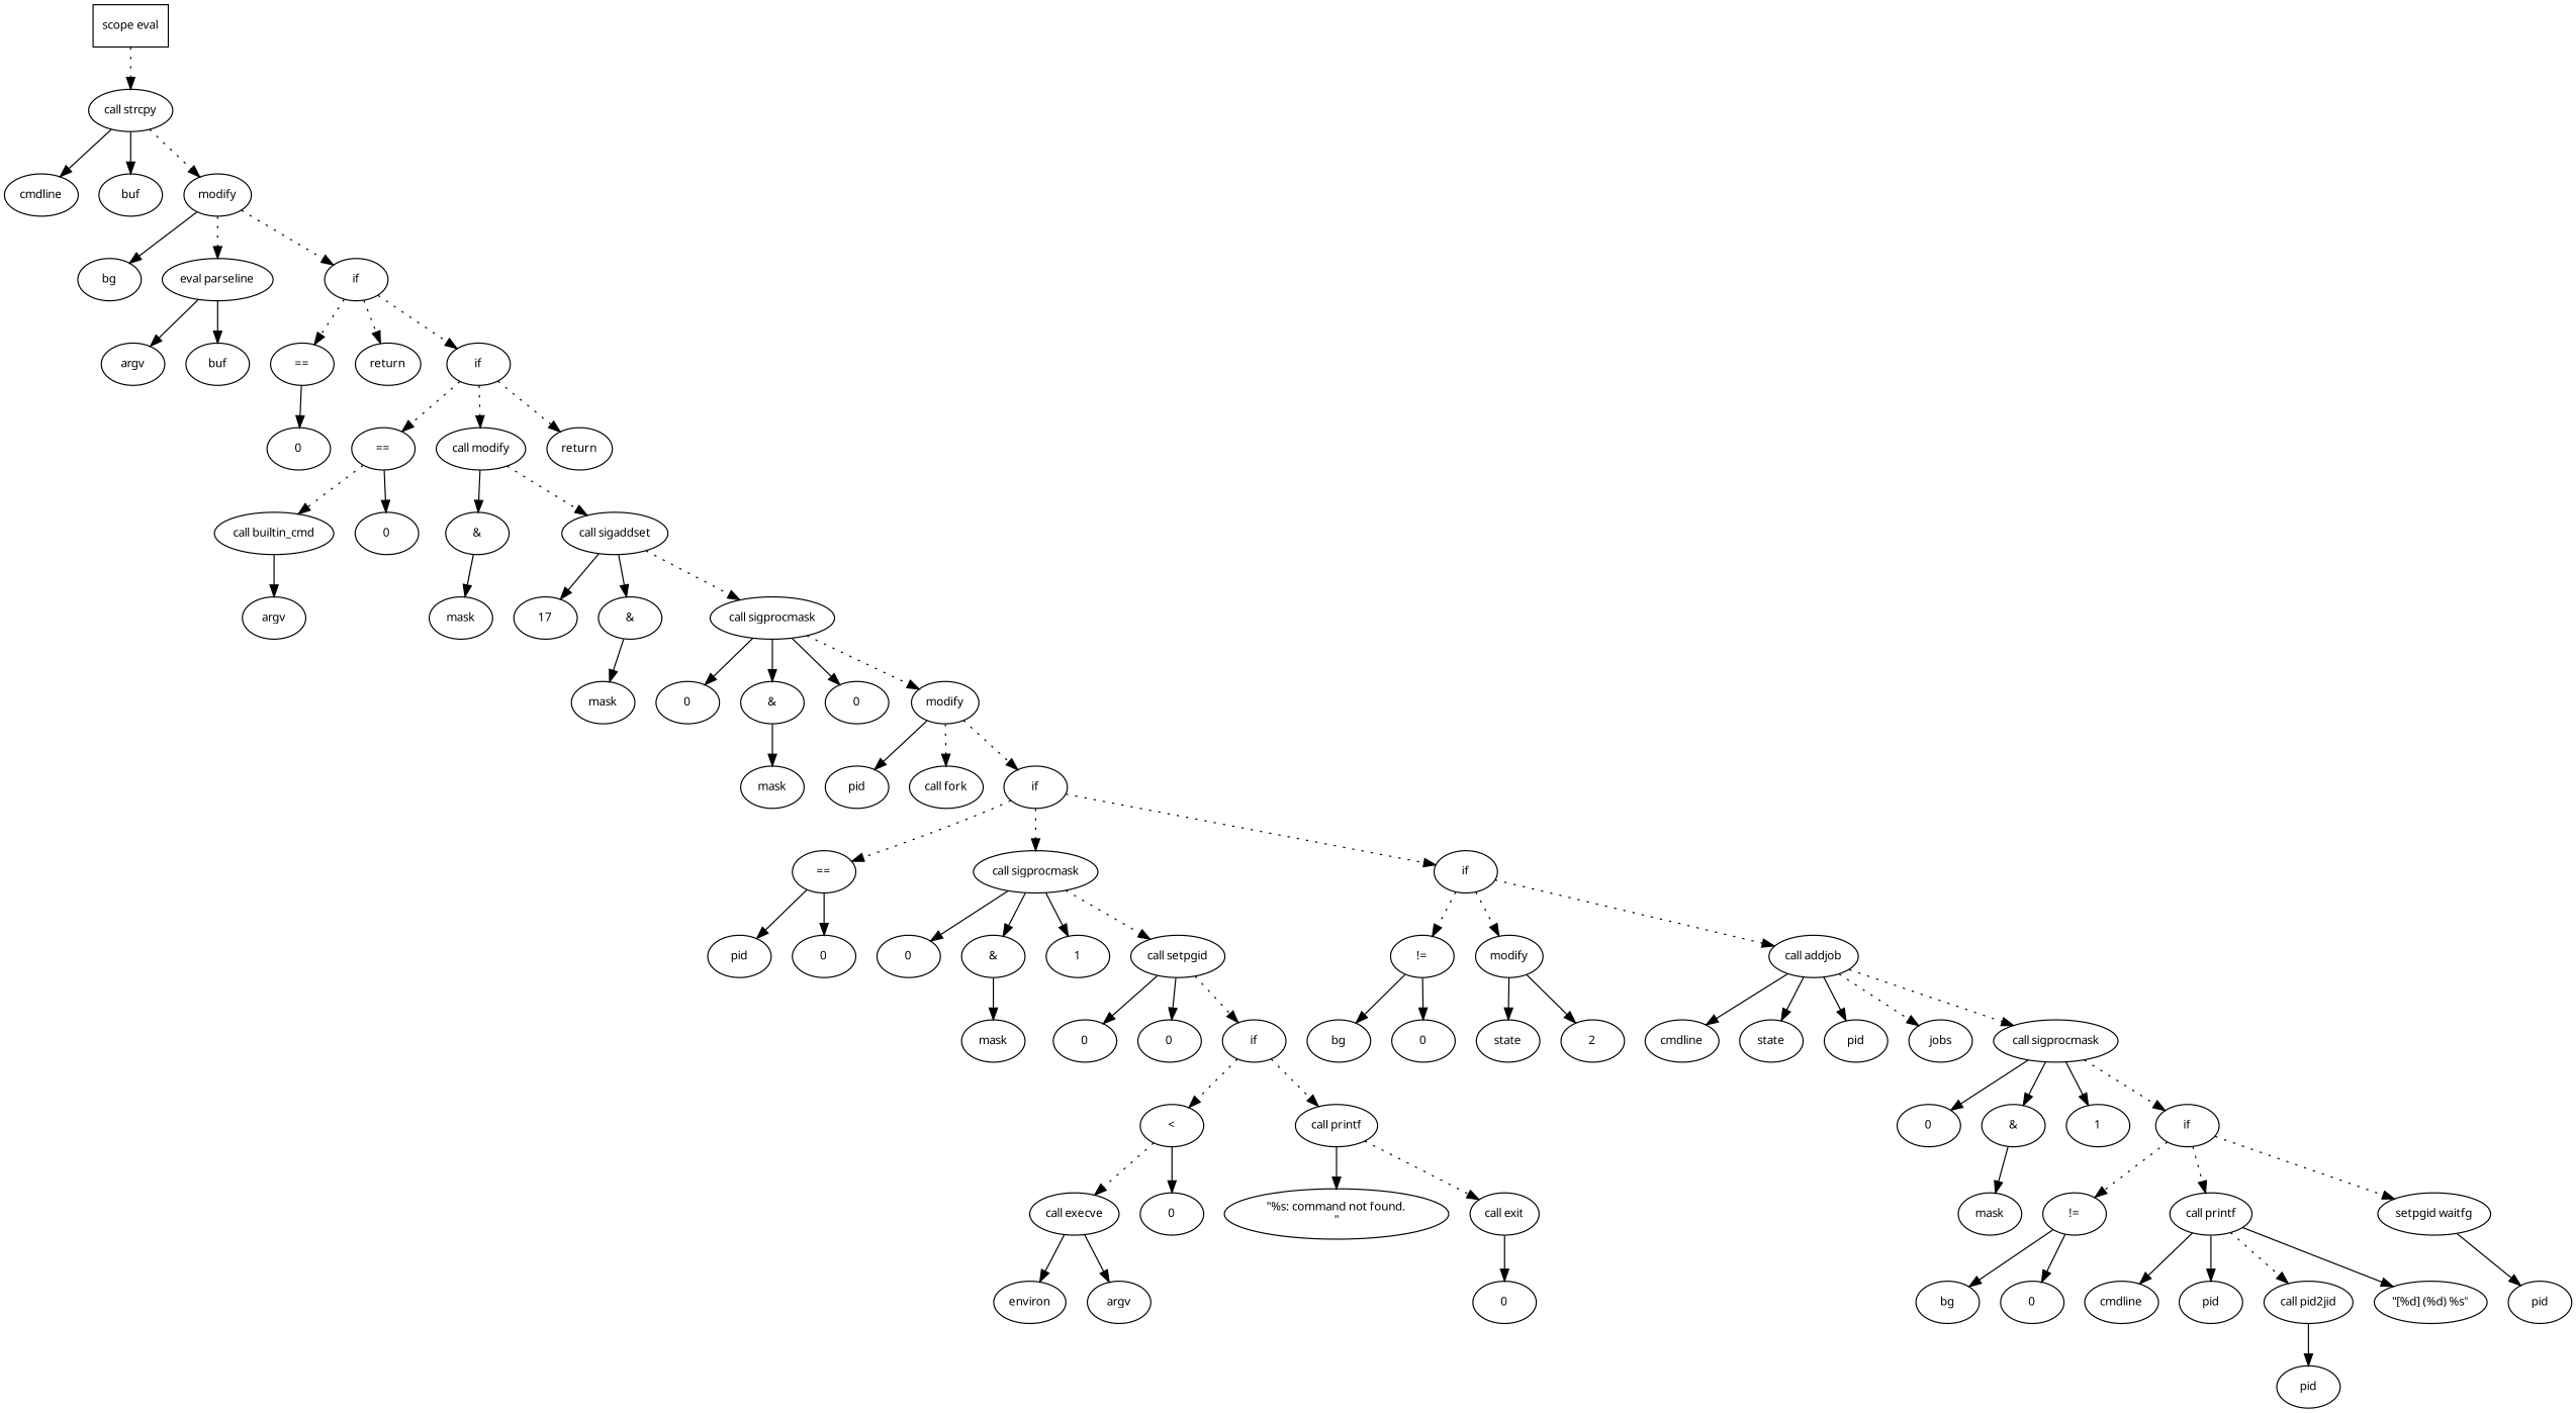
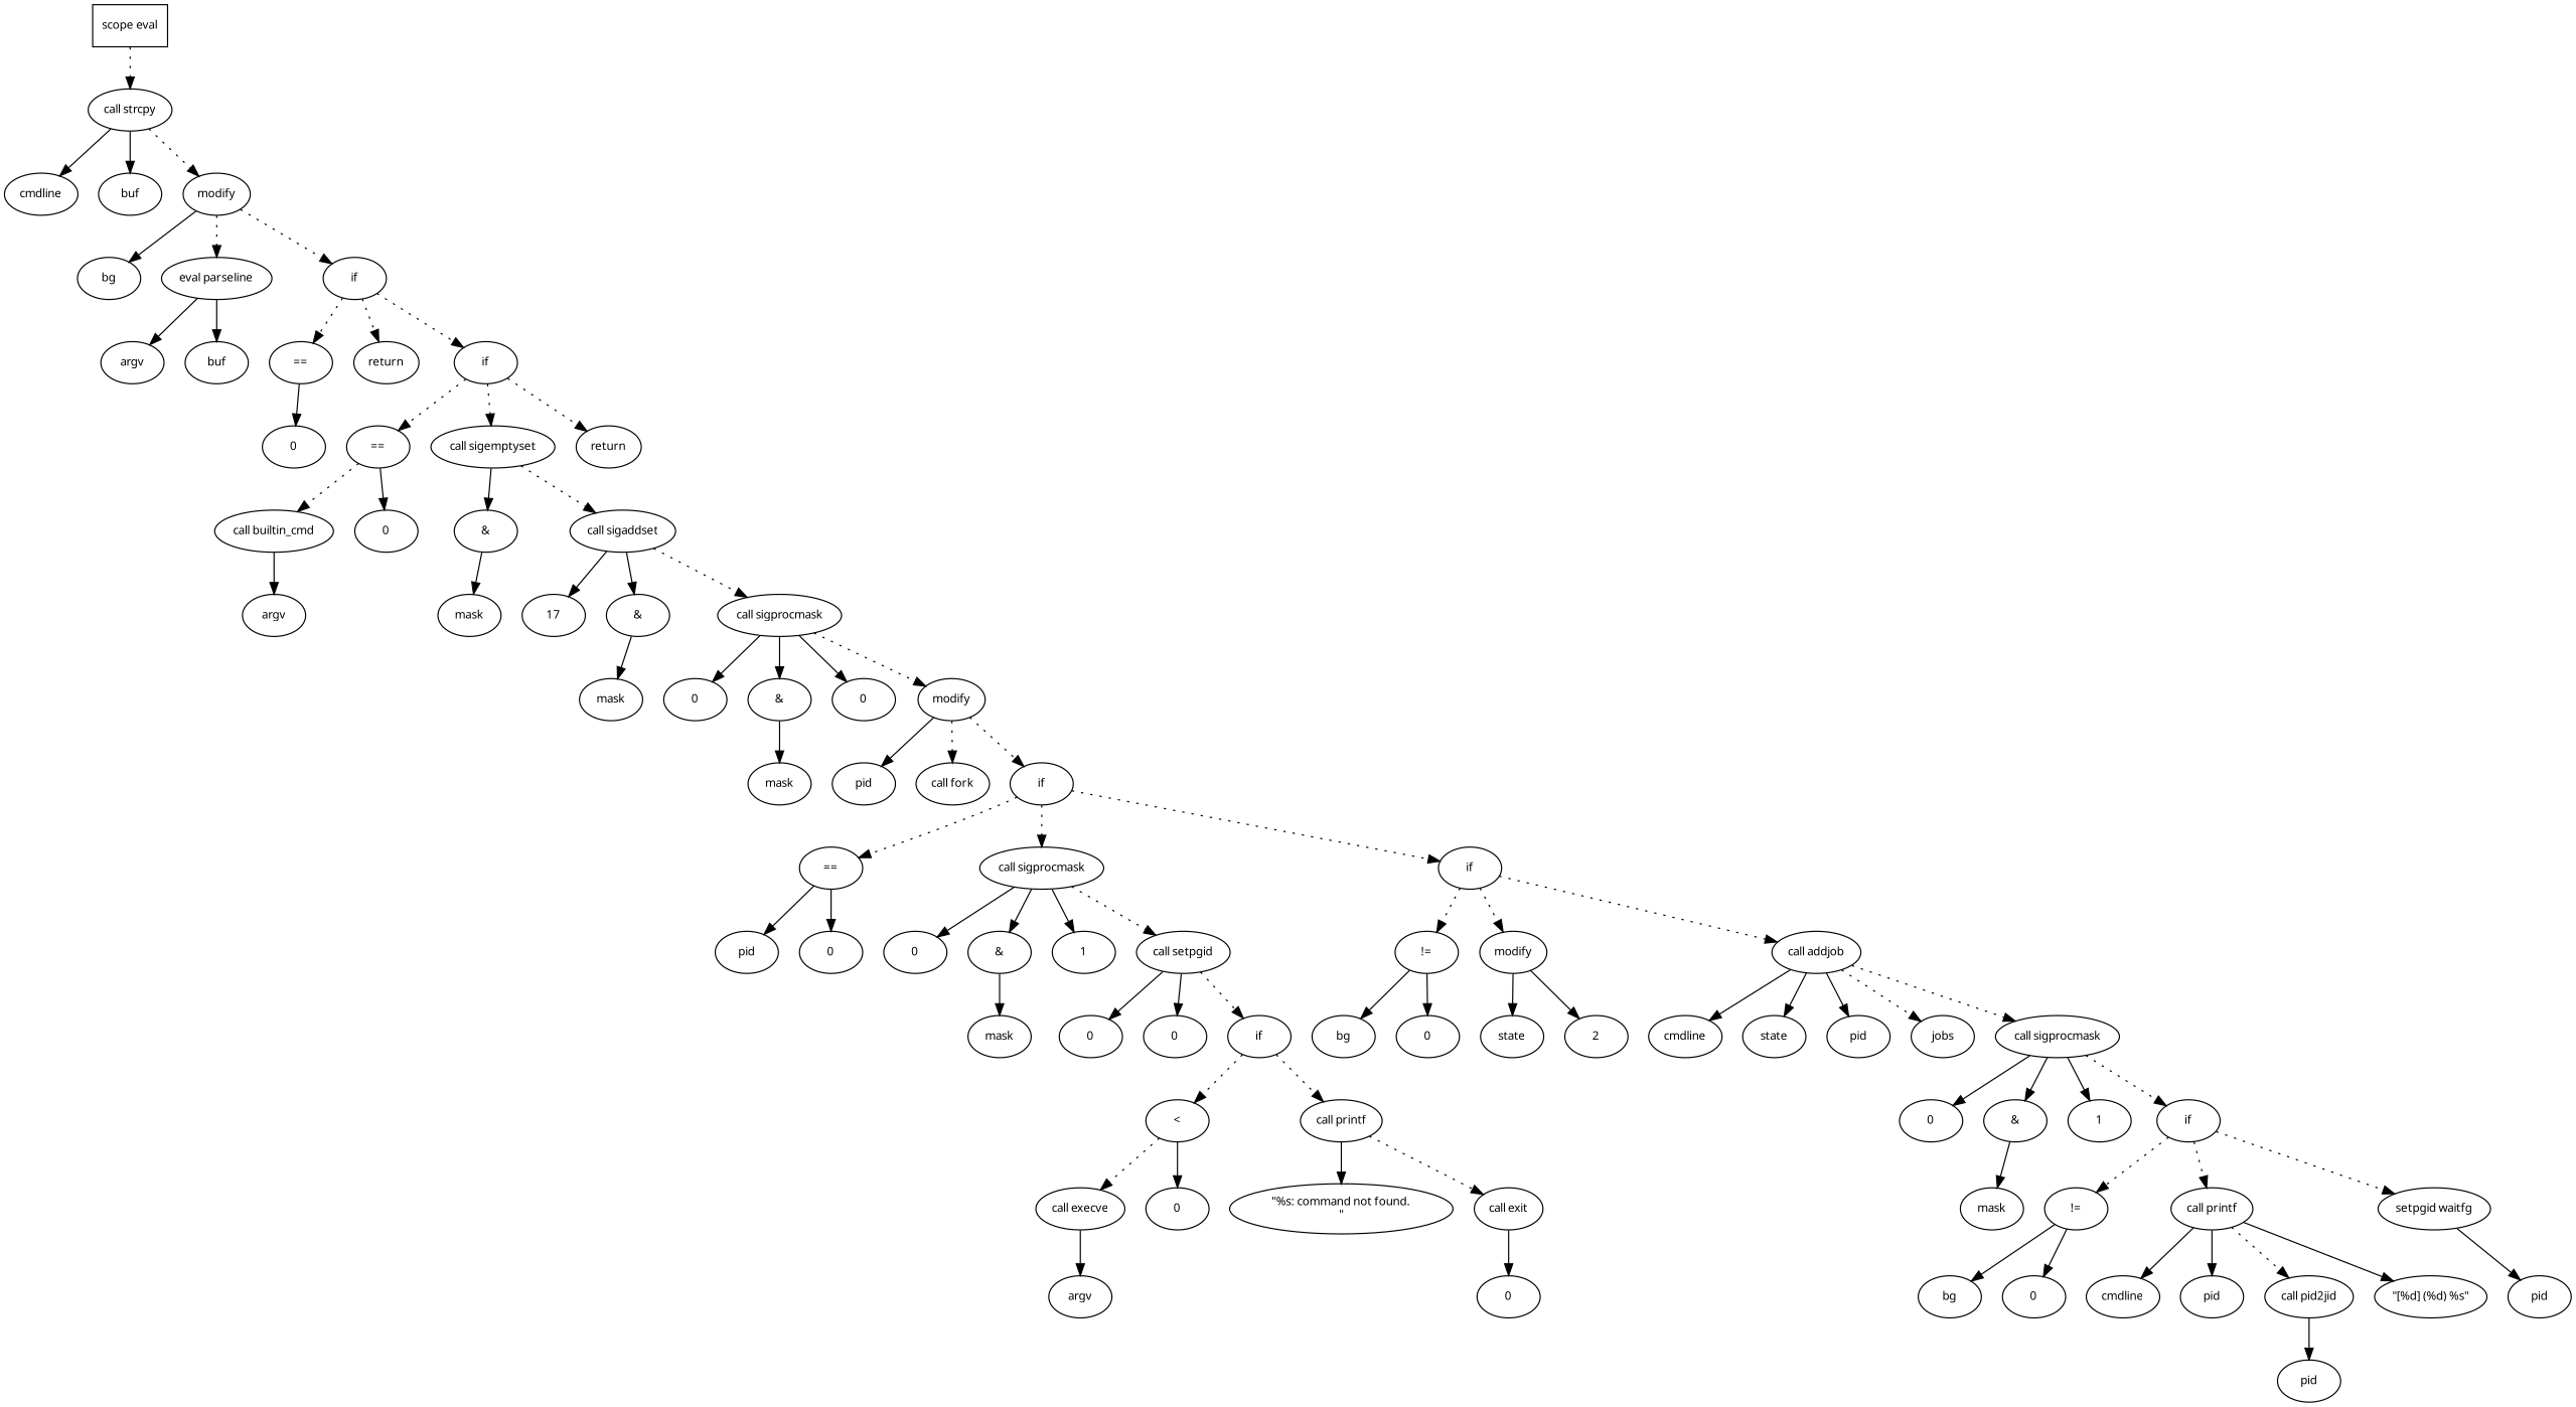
  digraph {
    fontname="Noto Sans"
    fontsize=10
    node [fontname="Noto Sans" fontsize=10 shape=ellipse]
    edge [fontname="Noto Sans" fontsize=10]
    n1 [label="scope eval" shape=box]
    n2 [label="call strcpy"]
    n3 [label=cmdline]
    n4 [label=buf]
    n5 [label=modify]
    n6 [label=bg]
    n7 [label="eval parseline"]
    n8 [label=if]
    n9 [label=argv]
    n10 [label=buf]
    n11 [label="=="]
    n12 [label=return]
    n13 [label=if]
    n14 [label=0]
    n15 [label="=="]
-   n16 [label="call modify"]
+   n16 [label="call sigemptyset"]
    n17 [label=return]
    n18 [label="call builtin_cmd"]
    n19 [label=0]
    n20 [label="&"]
    n21 [label="call sigaddset"]
    n22 [label=argv]
    n23 [label=mask]
    n24 [label=17]
    n25 [label="&"]
    n26 [label="call sigprocmask"]
    n27 [label=mask]
    n28 [label=0]
    n29 [label="&"]
    n30 [label=0]
    n31 [label=modify]
    n32 [label=mask]
    n33 [label=pid]
    n34 [label="call fork"]
    n35 [label=if]
    n36 [label="=="]
    n37 [label="call sigprocmask"]
    n38 [label=if]
    n39 [label=pid]
    n40 [label=0]
    n41 [label=0]
    n42 [label="&"]
    n43 [label=1]
    n44 [label="call setpgid"]
    n45 [label="!="]
    n46 [label=modify]
    n47 [label="call addjob"]
    n48 [label=mask]
    n49 [label=0]
    n50 [label=0]
    n51 [label=if]
    n52 [label="<"]
    n53 [label="call printf"]
    n54 [label="call execve"]
    n55 [label=0]
    n56 [label="\"%s: command not found.\n\""]
    n57 [label="call exit"]
-   n58 [label=environ]
    n59 [label=argv]
    n60 [label=0]
    n61 [label=bg]
    n62 [label=0]
    n63 [label=state]
    n64 [label=2]
    n65 [label=cmdline]
    n66 [label=state]
    n67 [label=pid]
    n68 [label=jobs]
    n69 [label="call sigprocmask"]
    n70 [label=0]
    n71 [label="&"]
    n72 [label=1]
    n73 [label=if]
    n74 [label=mask]
    n75 [label="!="]
    n76 [label="call printf"]
    n77 [label="setpgid waitfg"]
    n78 [label=bg]
    n79 [label=0]
    n80 [label=cmdline]
    n81 [label=pid]
    n82 [label="call pid2jid"]
    n83 [label="\"[%d] (%d) %s\""]
    n84 [label=pid]
    n85 [label=pid]
    n1 -> n2 [style=dotted]
    n2 -> n3
    n2 -> n4
    n2 -> n5 [style=dotted]
    n5 -> n6
    n5 -> n7 [style=dotted]
    n5 -> n8 [style=dotted]
    n7 -> n9
    n7 -> n10
    n8 -> n11 [style=dotted]
    n8 -> n12 [style=dotted]
    n8 -> n13 [style=dotted]
    n11 -> n14
    n13 -> n15 [style=dotted]
    n13 -> n16 [style=dotted]
    n13 -> n17 [style=dotted]
    n15 -> n18 [style=dotted]
    n15 -> n19
    n16 -> n20
    n16 -> n21 [style=dotted]
    n18 -> n22
    n20 -> n23
    n21 -> n24
    n21 -> n25
    n21 -> n26 [style=dotted]
    n25 -> n27
    n26 -> n28
    n26 -> n29
    n26 -> n30
    n26 -> n31 [style=dotted]
    n29 -> n32
    n31 -> n33
    n31 -> n34 [style=dotted]
    n31 -> n35 [style=dotted]
    n35 -> n36 [style=dotted]
    n35 -> n37 [style=dotted]
    n35 -> n38 [style=dotted]
    n36 -> n39
    n36 -> n40
    n37 -> n41
    n37 -> n42
    n37 -> n43
    n37 -> n44 [style=dotted]
    n38 -> n45 [style=dotted]
    n38 -> n46 [style=dotted]
    n38 -> n47 [style=dotted]
    n42 -> n48
    n44 -> n49
    n44 -> n50
    n44 -> n51 [style=dotted]
    n45 -> n61
    n45 -> n62
    n46 -> n63
    n46 -> n64
    n47 -> n65
    n47 -> n66
    n47 -> n67
    n47 -> n68 [style=dotted]
    n47 -> n69 [style=dotted]
    n51 -> n52 [style=dotted]
    n51 -> n53 [style=dotted]
    n52 -> n54 [style=dotted]
    n52 -> n55
    n53 -> n56
    n53 -> n57 [style=dotted]
-   n54 -> n58
    n54 -> n59
    n57 -> n60
    n69 -> n70
    n69 -> n71
    n69 -> n72
    n69 -> n73 [style=dotted]
    n71 -> n74
    n73 -> n75 [style=dotted]
    n73 -> n76 [style=dotted]
    n73 -> n77 [style=dotted]
    n75 -> n78
    n75 -> n79
    n76 -> n80
    n76 -> n81
    n76 -> n82 [style=dotted]
    n76 -> n83
    n77 -> n84
    n82 -> n85
  }
